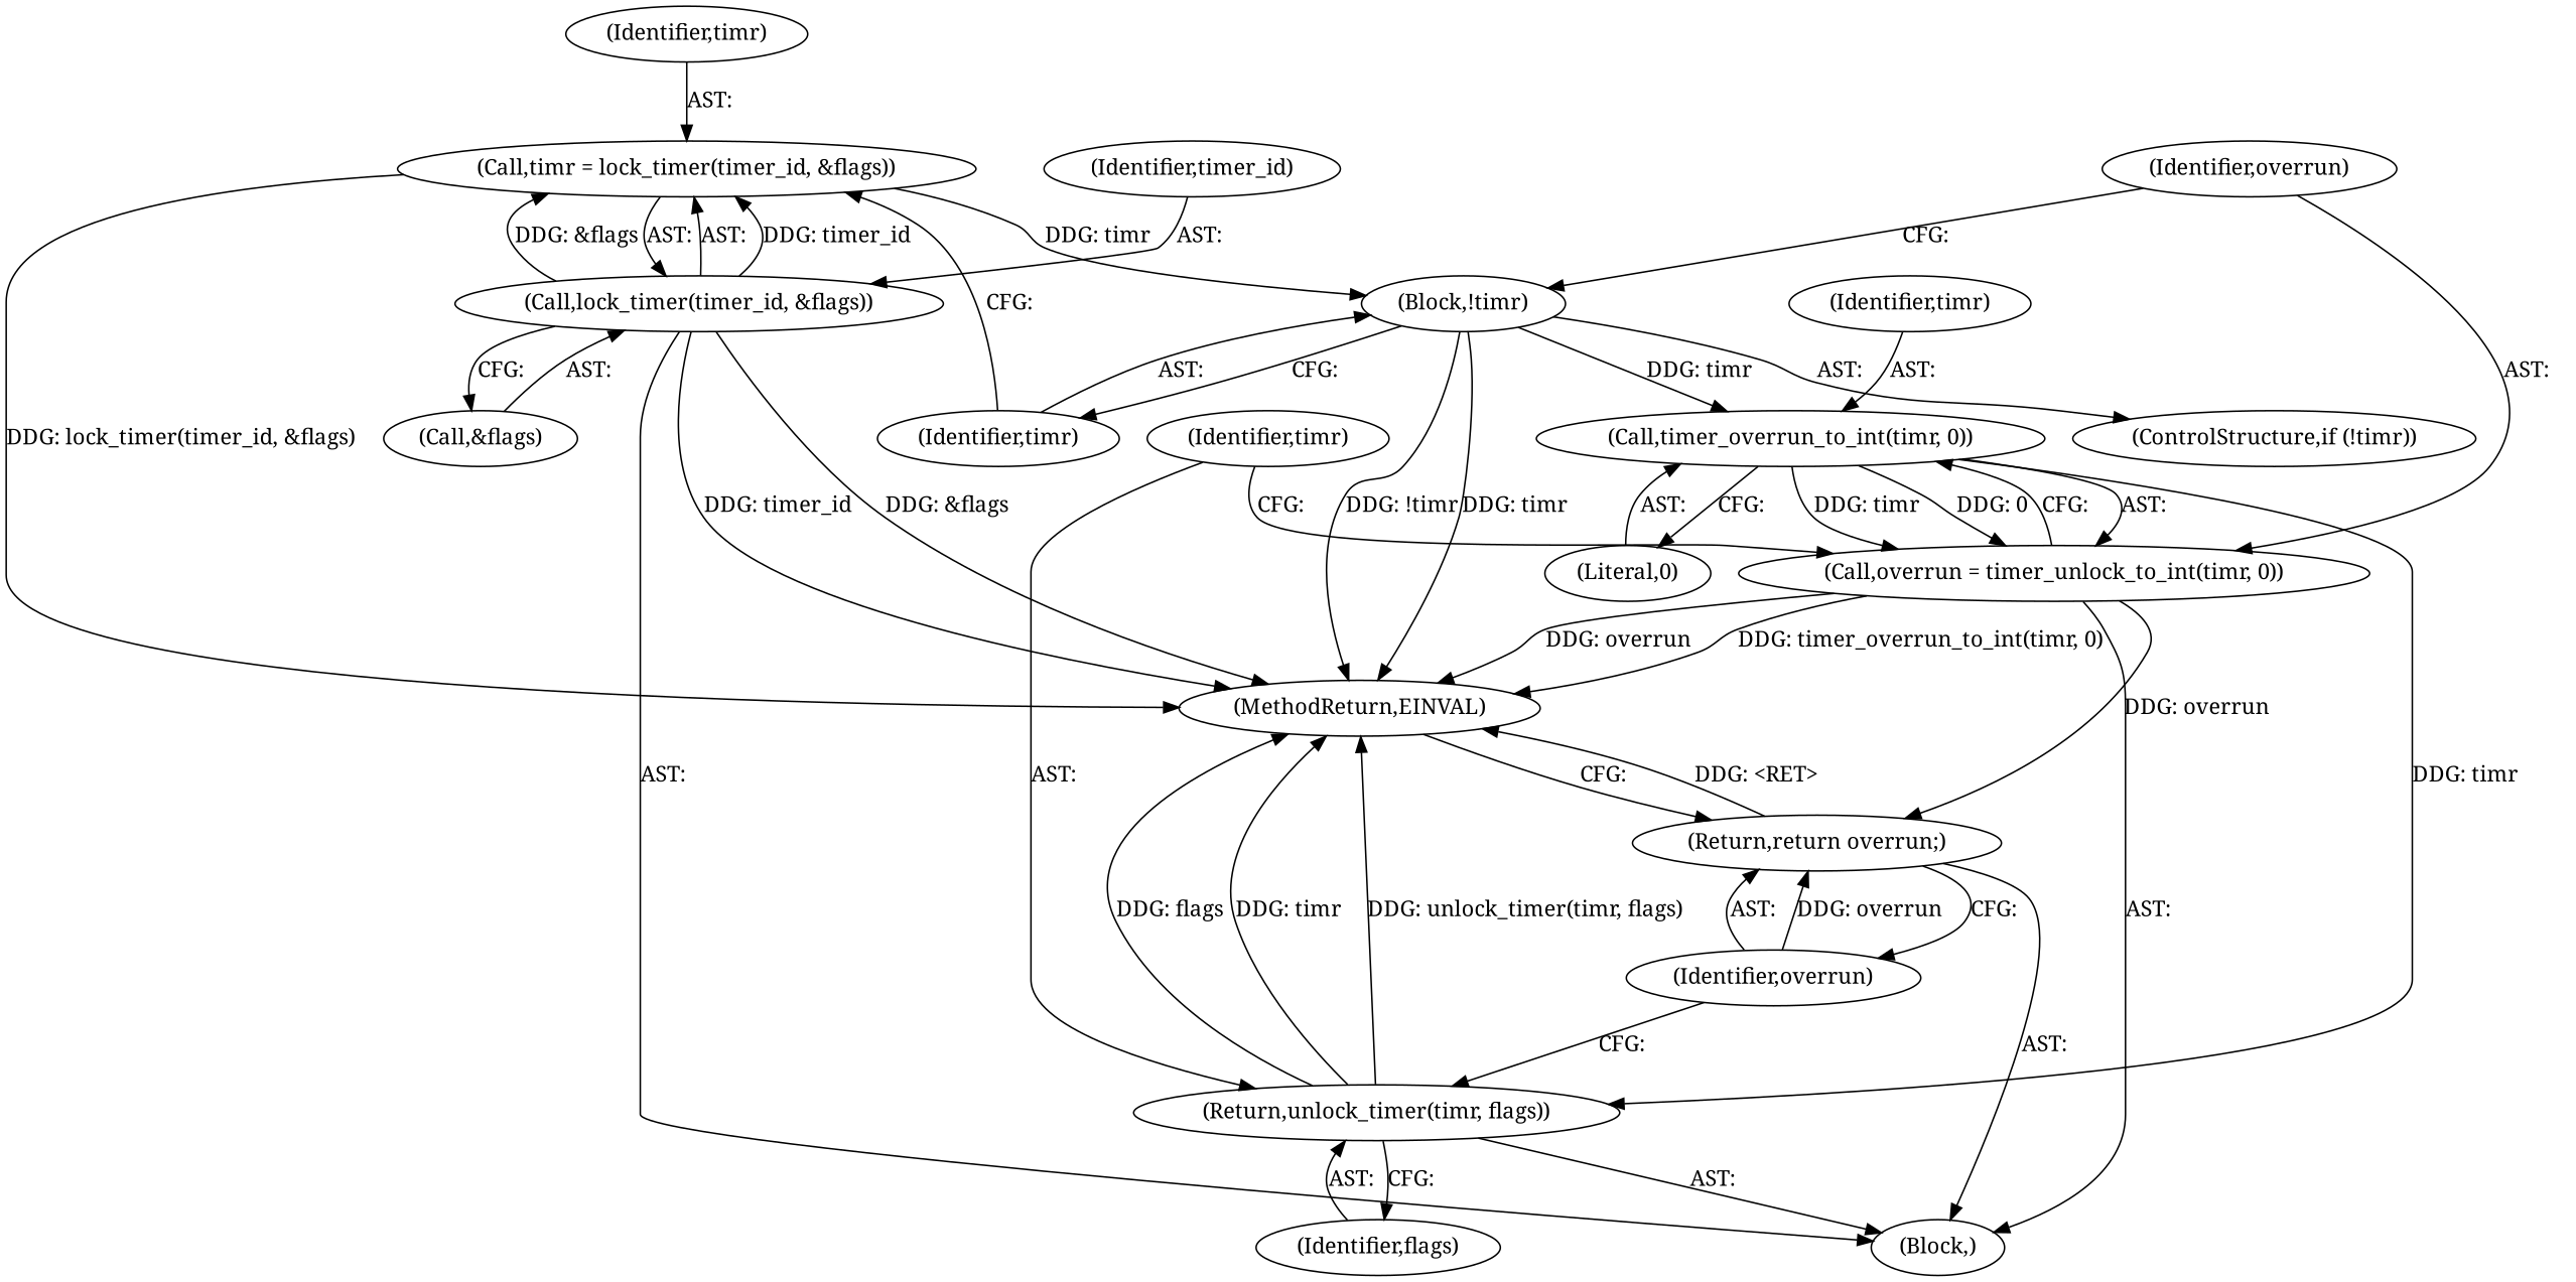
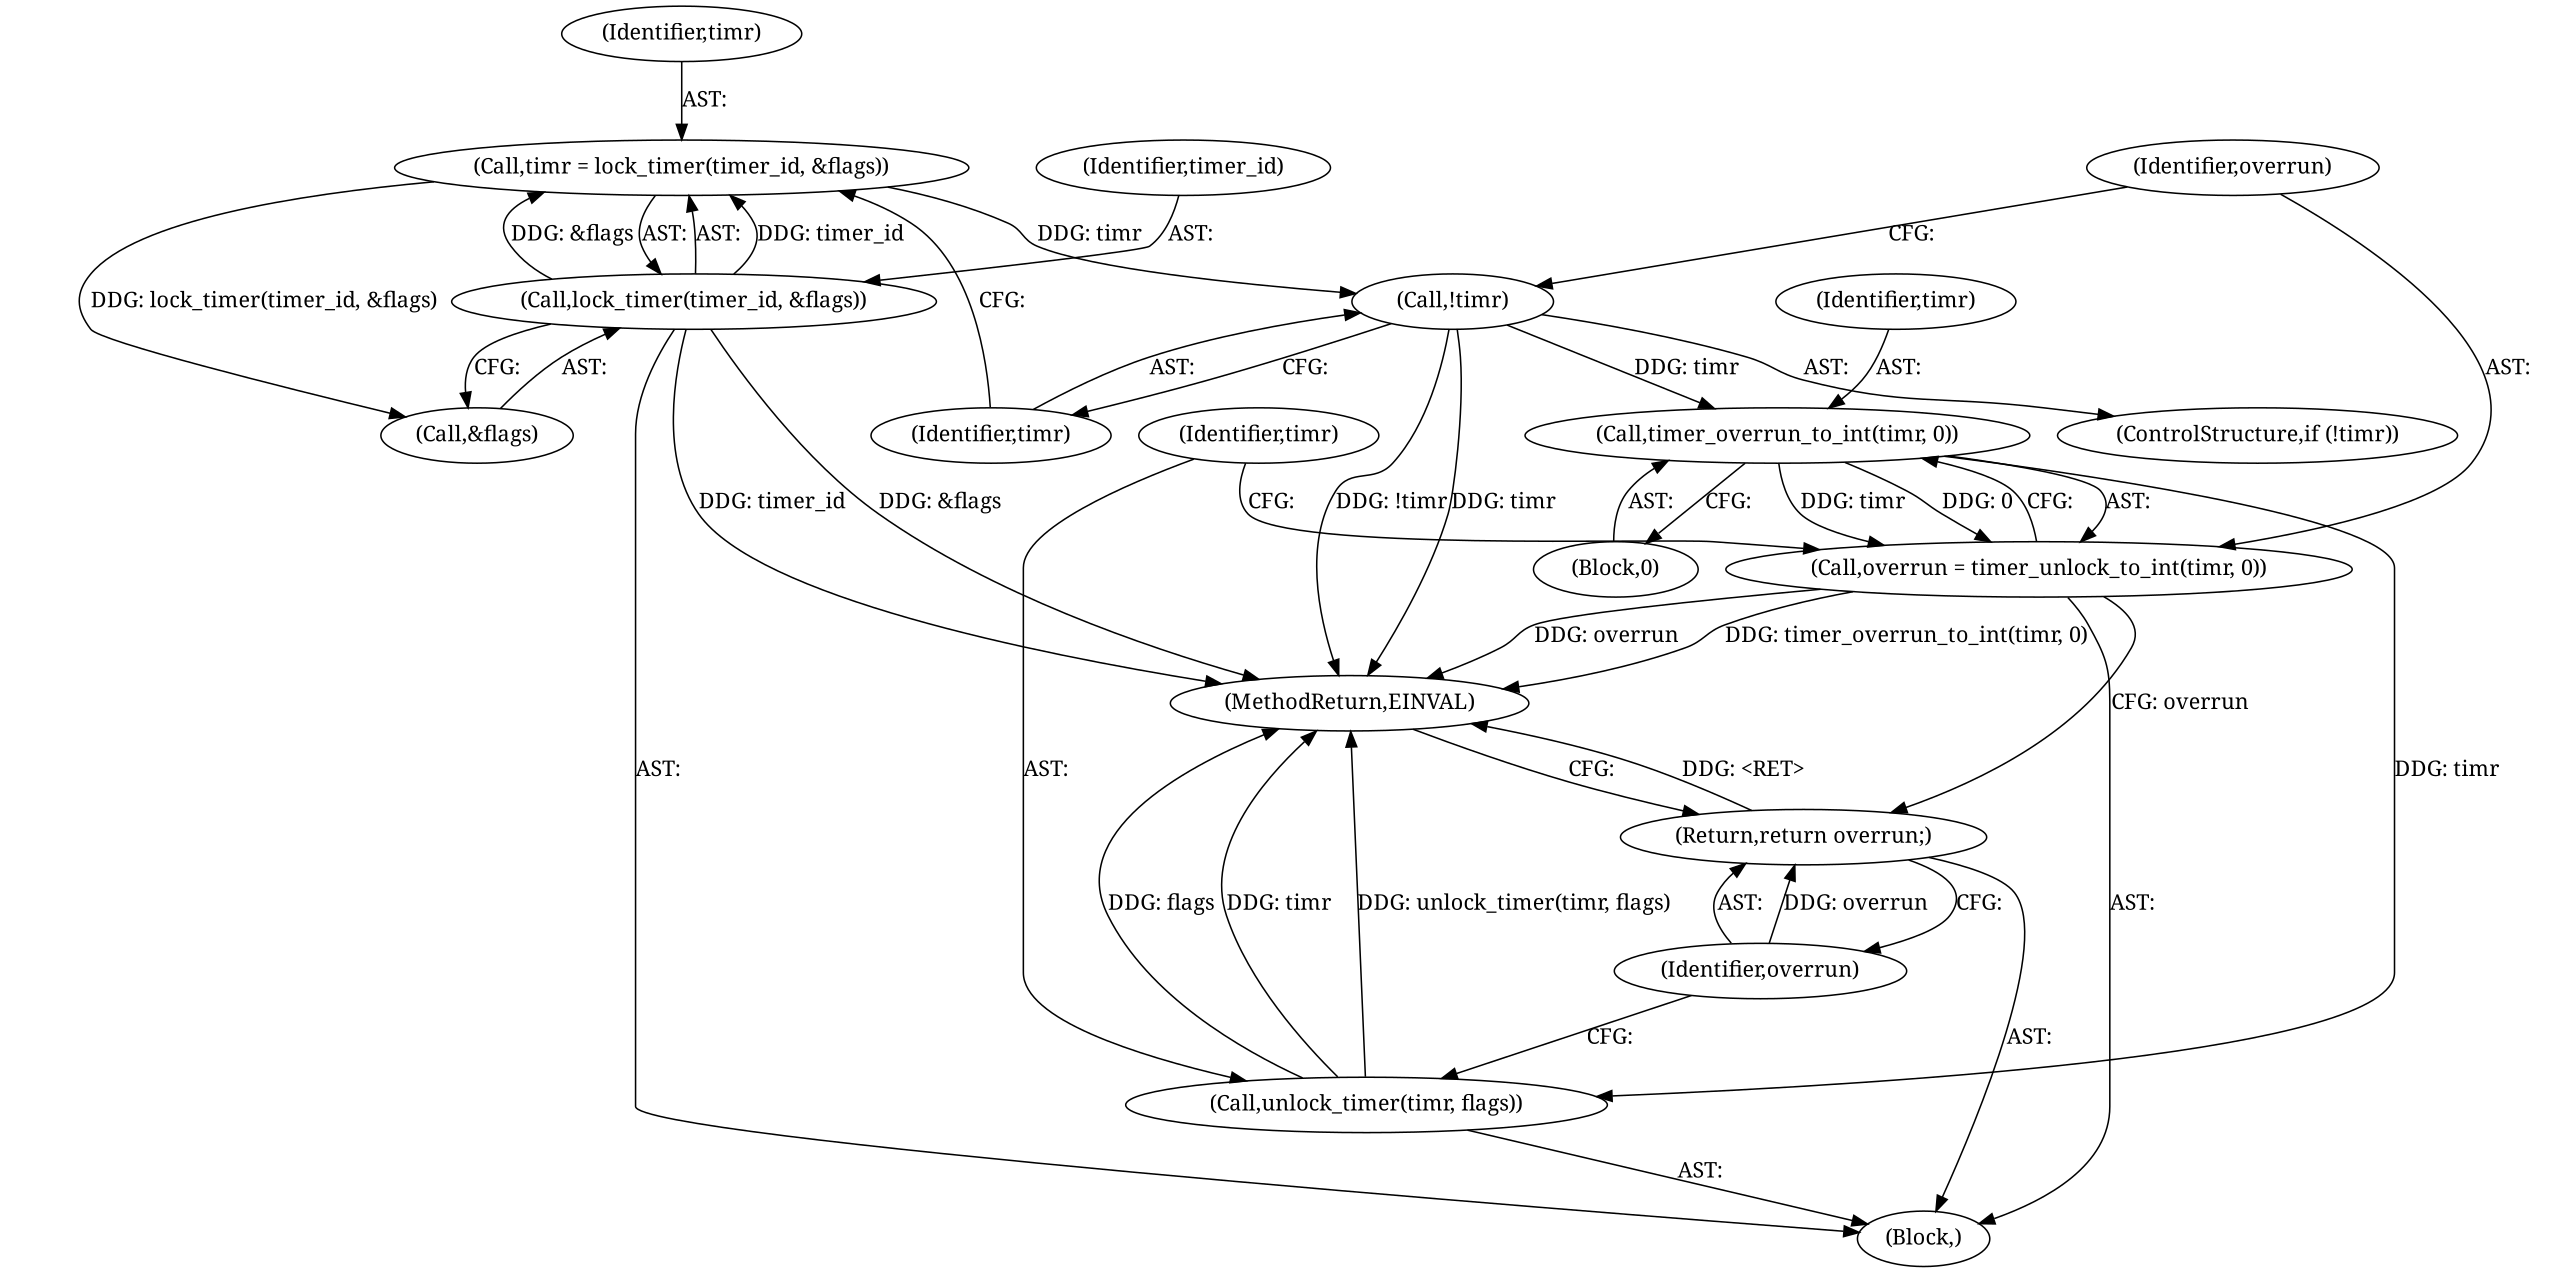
  digraph {
    fontname="Noto Serif"
    node [fontname="Noto Serif"]
    edge [fontname="Noto Serif"]
    n1 [label="(Call,timr = lock_timer(timer_id, &flags))"]
    n2 [label="(Call,lock_timer(timer_id, &flags))"]
-   n3 [label="(Block,!timr)"]
+   n3 [label="(Call,!timr)"]
    n4 [label="(MethodReturn,EINVAL)"]
    n5 [label="(Block,)"]
    n6 [label="(Call,&flags)"]
    n7 [label="(Call,timer_overrun_to_int(timr, 0))"]
    n8 [label="(ControlStructure,if (!timr))"]
    n9 [label="(Identifier,timr)"]
    n10 [label="(Return,return overrun;)"]
    n11 [label="(Call,overrun = timer_unlock_to_int(timr, 0))"]
-   n12 [label="(Return,unlock_timer(timr, flags))"]
-   n13 [label="(Literal,0)"]
-   n14 [label="(Identifier,flags)"]
+   n12 [label="(Call,unlock_timer(timr, flags))"]
+   n13 [label="(Block,0)"]
    n15 [label="(Identifier,overrun)"]
    n16 [label="(Identifier,timr)"]
    n17 [label="(Identifier,timr)"]
    n18 [label="(Identifier,timr)"]
    n19 [label="(Identifier,overrun)"]
    n20 [label="(Identifier,timer_id)"]
    n1 -> n2 [label="AST: "]
    n1 -> n3 [label="DDG: timr"]
-   n1 -> n4 [label="DDG: lock_timer(timer_id, &flags)"]
+   n1 -> n6 [label="DDG: lock_timer(timer_id, &flags)"]
    n2 -> n1 [label="AST: "]
    n2 -> n1 [label="DDG: timer_id"]
    n2 -> n1 [label="DDG: &flags"]
    n2 -> n4 [label="DDG: &flags"]
    n2 -> n4 [label="DDG: timer_id"]
    n2 -> n5 [label="AST: "]
    n2 -> n6 [label="CFG: "]
    n3 -> n4 [label="DDG: !timr"]
    n3 -> n4 [label="DDG: timr"]
    n3 -> n7 [label="DDG: timr"]
    n3 -> n8 [label="AST: "]
    n3 -> n9 [label="CFG: "]
    n4 -> n10 [label="CFG: "]
    n6 -> n2 [label="AST: "]
    n7 -> n11 [label="AST: "]
    n7 -> n11 [label="DDG: timr"]
    n7 -> n11 [label="DDG: 0"]
    n7 -> n12 [label="DDG: timr"]
    n7 -> n13 [label="CFG: "]
    n9 -> n1 [label="CFG: "]
    n9 -> n3 [label="AST: "]
    n10 -> n4 [label="DDG: <RET>"]
    n10 -> n5 [label="AST: "]
    n10 -> n15 [label="CFG: "]
    n11 -> n4 [label="DDG: timer_overrun_to_int(timr, 0)"]
    n11 -> n4 [label="DDG: overrun"]
    n11 -> n5 [label="AST: "]
    n11 -> n7 [label="CFG: "]
-   n11 -> n10 [label="DDG: overrun"]
+   n11 -> n10 [label="CFG: overrun"]
    n12 -> n4 [label="DDG: timr"]
    n12 -> n4 [label="DDG: unlock_timer(timr, flags)"]
    n12 -> n4 [label="DDG: flags"]
    n12 -> n5 [label="AST: "]
-   n12 -> n14 [label="CFG: "]
    n13 -> n7 [label="AST: "]
-   n14 -> n12 [label="AST: "]
    n15 -> n10 [label="AST: "]
    n15 -> n10 [label="DDG: overrun"]
    n15 -> n12 [label="CFG: "]
    n16 -> n7 [label="AST: "]
    n17 -> n1 [label="AST: "]
    n18 -> n11 [label="CFG: "]
    n18 -> n12 [label="AST: "]
    n19 -> n3 [label="CFG: "]
    n19 -> n11 [label="AST: "]
    n20 -> n2 [label="AST: "]
  }
